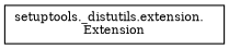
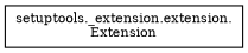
  digraph {
    rankdir=LR
    fontname="DejaVu Serif"
-   n1 [color=black fillcolor=white fontname="DejaVu Serif" fontsize=10 height=0.2 label="setuptools._distutils.extension.\lExtension" shape=record style=filled width=0.4]
+   n1 [color=black fillcolor=white fontname="DejaVu Serif" fontsize=10 height=0.2 label="setuptools._extension.extension.\lExtension" shape=record style=filled width=0.4]
  }
